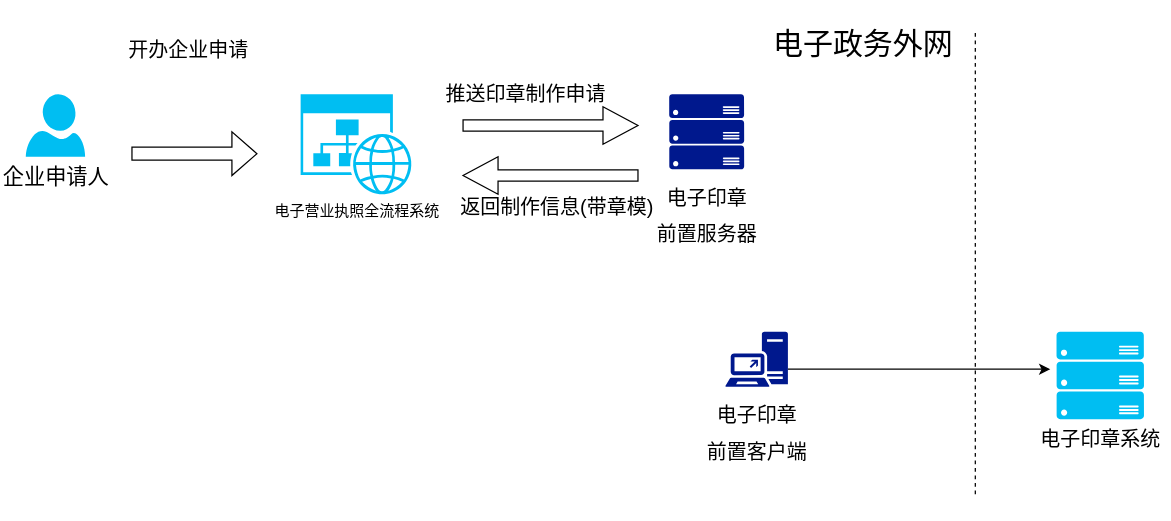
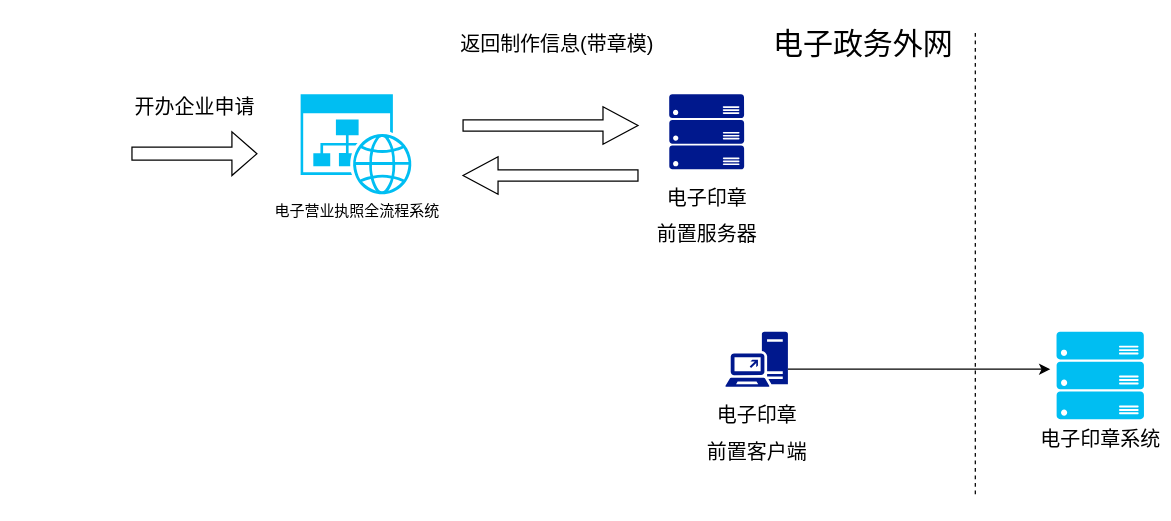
  <mxCell id="0" />
  <mxCell id="1" parent="0" />
- <mxCell id="2" value="&lt;font style=&quot;font-size: 17px&quot;&gt;企业申请人&lt;/font&gt;" style="verticalLabelPosition=bottom;html=1;verticalAlign=top;align=center;strokeColor=none;fillColor=#00BEF2;shape=mxgraph.azure.user;" vertex="1" parent="1"><mxGeometry x="20" y="75" width="47.5" height="50" as="geometry" /></mxCell>
  <mxCell id="3" value="电子营业执照全流程系统" style="verticalLabelPosition=bottom;html=1;verticalAlign=top;align=center;strokeColor=none;fillColor=#00BEF2;shape=mxgraph.azure.website_generic;pointerEvents=1;" vertex="1" parent="1"><mxGeometry x="240" y="75" width="90" height="80" as="geometry" /></mxCell>
- <mxCell id="4" value="开办企业申请" style="text;html=1;resizable=0;autosize=1;align=center;verticalAlign=middle;points=[];fillColor=none;strokeColor=none;rounded=0;fontSize=16;" vertex="1" parent="1"><mxGeometry x="95" y="30" width="110" height="20" as="geometry" /></mxCell>
+ <mxCell id="4" value="开办企业申请" style="text;html=1;resizable=0;autosize=1;align=center;verticalAlign=middle;points=[];fillColor=none;strokeColor=none;rounded=0;fontSize=16;" vertex="1" parent="1"><mxGeometry x="100" y="75" width="110" height="20" as="geometry" /></mxCell>
  <mxCell id="5" value="" style="shape=singleArrow;whiteSpace=wrap;html=1;fontSize=20;" vertex="1" parent="1"><mxGeometry x="105" y="105" width="100" height="35" as="geometry" /></mxCell>
  <mxCell id="6" value="" style="shape=singleArrow;direction=west;whiteSpace=wrap;html=1;fontSize=20;" vertex="1" parent="1"><mxGeometry x="370" y="125" width="140" height="30" as="geometry" /></mxCell>
  <mxCell id="7" value="" style="shape=singleArrow;whiteSpace=wrap;html=1;fontSize=20;" vertex="1" parent="1"><mxGeometry x="370" y="85" width="140" height="30" as="geometry" /></mxCell>
- <mxCell id="8" value="推送印章制作申请" style="text;html=1;resizable=0;autosize=1;align=center;verticalAlign=middle;points=[];fillColor=none;strokeColor=none;rounded=0;fontSize=16;" vertex="1" parent="1"><mxGeometry x="350" y="65" width="140" height="20" as="geometry" /></mxCell>
- <mxCell id="9" value="返回制作信息(带章模)" style="text;html=1;resizable=0;autosize=1;align=center;verticalAlign=middle;points=[];fillColor=none;strokeColor=none;rounded=0;fontSize=16;" vertex="1" parent="1"><mxGeometry x="360" y="155" width="170" height="20" as="geometry" /></mxCell>
+ <mxCell id="9" value="返回制作信息(带章模)" style="text;html=1;resizable=0;autosize=1;align=center;verticalAlign=middle;points=[];fillColor=none;strokeColor=none;rounded=0;fontSize=16;" vertex="1" parent="1"><mxGeometry x="360" y="25" width="170" height="20" as="geometry" /></mxCell>
  <mxCell id="10" value="" style="endArrow=none;dashed=1;html=1;fontSize=16;" edge="1" parent="1"><mxGeometry width="50" height="50" relative="1" as="geometry"><mxPoint x="780" y="395" as="sourcePoint" /><mxPoint x="780" y="25" as="targetPoint" /></mxGeometry></mxCell>
  <mxCell id="11" value="电子印章系统" style="verticalLabelPosition=bottom;html=1;verticalAlign=top;align=center;strokeColor=none;fillColor=#00BEF2;shape=mxgraph.azure.server_rack;fontSize=16;" vertex="1" parent="1"><mxGeometry x="845" y="265" width="70" height="70" as="geometry" /></mxCell>
  <mxCell id="12" value="电子政务外网" style="text;html=1;resizable=0;autosize=1;align=center;verticalAlign=middle;points=[];fillColor=none;strokeColor=none;rounded=0;fontSize=24;" vertex="1" parent="1"><mxGeometry x="610" y="20" width="160" height="30" as="geometry" /></mxCell>
  <mxCell id="13" value="&lt;span style=&quot;font-size: 16px&quot;&gt;电子印章&lt;/span&gt;&lt;br style=&quot;font-size: 16px&quot;&gt;&lt;span style=&quot;font-size: 16px&quot;&gt;前置客户端&lt;/span&gt;" style="aspect=fixed;pointerEvents=1;shadow=0;dashed=0;html=1;strokeColor=none;labelPosition=center;verticalLabelPosition=bottom;verticalAlign=top;align=center;fillColor=#00188D;shape=mxgraph.mscae.enterprise.direct_access_feature;fontSize=24;" vertex="1" parent="1"><mxGeometry x="580" y="265" width="50" height="44" as="geometry" /></mxCell>
  <mxCell id="14" value="&lt;span style=&quot;font-size: 16px&quot;&gt;电子印章&lt;/span&gt;&lt;br style=&quot;font-size: 16px&quot;&gt;&lt;span style=&quot;font-size: 16px&quot;&gt;前置服务器&lt;/span&gt;" style="aspect=fixed;pointerEvents=1;shadow=0;dashed=0;html=1;strokeColor=none;labelPosition=center;verticalLabelPosition=bottom;verticalAlign=top;align=center;fillColor=#00188D;shape=mxgraph.azure.server_rack;fontSize=24;" vertex="1" parent="1"><mxGeometry x="535" y="75" width="60" height="60" as="geometry" /></mxCell>
  <mxCell id="15" value="" style="endArrow=classic;html=1;fontSize=24;" edge="1" parent="1"><mxGeometry width="50" height="50" relative="1" as="geometry"><mxPoint x="630" y="295" as="sourcePoint" /><mxPoint x="840" y="295" as="targetPoint" /></mxGeometry></mxCell>
